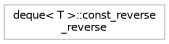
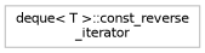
  digraph {
    rankdir=LR
-   n1 [color=grey75 fillcolor=white fontname=Helvetica fontsize=10 height=0.2 label="deque\< T \>::const_reverse\l_reverse" shape=record style=filled width=0.4]
+   n1 [color=grey75 fillcolor=white fontname=Helvetica fontsize=10 height=0.2 label="deque\< T \>::const_reverse\l_iterator" shape=record style=filled width=0.4]
  }
